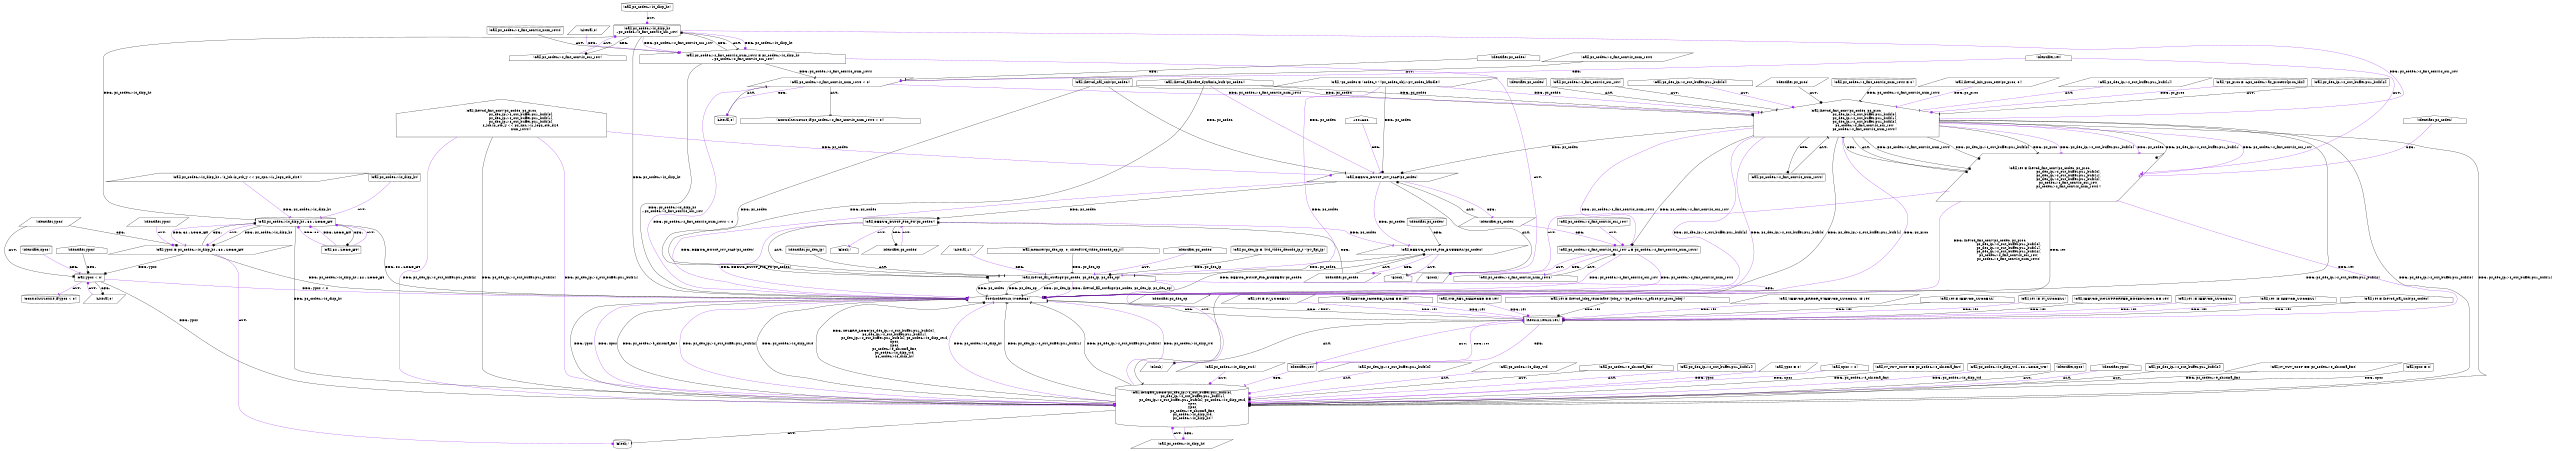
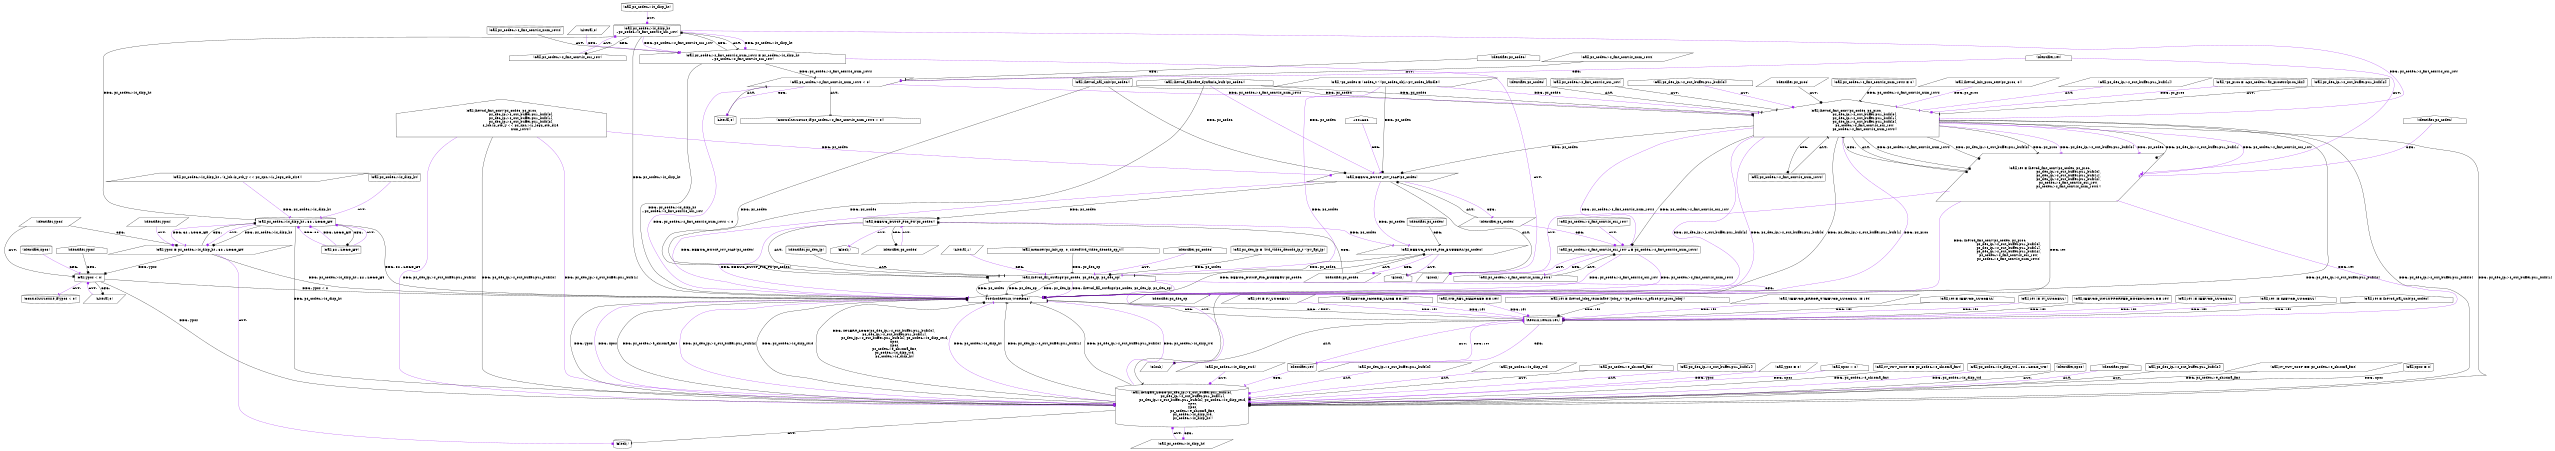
  digraph {
    node [shape=cylinder]
    edge [arrowhead=tee color=purple]
    n1 [label="(Call,ps_codec->i4_disp_ht\n - ps_codec->s_fmt_conv.i4_cur_row)"]
    n2 [label="(Call,ps_codec->s_fmt_conv.i4_num_rows = ps_codec->i4_disp_ht\n - ps_codec->s_fmt_conv.i4_cur_row)" shape=house]
    n3 [label="(Call,ihevcd_fmt_conv(ps_codec, ps_proc,\n                                  ps_dec_ip->s_out_buffer.pu1_bufs[0],\n                                  ps_dec_ip->s_out_buffer.pu1_bufs[1],\n                                  ps_dec_ip->s_out_buffer.pu1_bufs[2],\n                                  ps_codec->s_fmt_conv.i4_cur_row,\n                                  ps_codec->s_fmt_conv.i4_num_rows))" shape=house]
    n4 [label="(Call,ps_codec->i4_disp_ht - 32 - LOGO_HT)"]
    n5 [label="(Call,ps_codec->s_fmt_conv.i4_cur_row)" shape=house]
    n6 [label="(MethodReturn,WORD32)" shape=house]
    n7 [label="(Call,ps_codec->s_fmt_conv.i4_num_rows < 0)" shape=parallelogram]
    n8 [label="(Block,)" shape=parallelogram]
    n9 [label="(Call,ret = ihevcd_fmt_conv(ps_codec, ps_proc,\n                                  ps_dec_ip->s_out_buffer.pu1_bufs[0],\n                                  ps_dec_ip->s_out_buffer.pu1_bufs[1],\n                                  ps_dec_ip->s_out_buffer.pu1_bufs[2],\n                                  ps_codec->s_fmt_conv.i4_cur_row,\n                                  ps_codec->s_fmt_conv.i4_num_rows))" shape=parallelogram]
    n10 [label="(Call,ps_codec->s_fmt_conv.i4_cur_row += ps_codec->s_fmt_conv.i4_num_rows)"]
    n11 [label="(Call,DEBUG_DUMP_MV_MAP(ps_codec))" shape=parallelogram]
    n12 [label="(Call,INSERT_LOGO(ps_dec_ip->s_out_buffer.pu1_bufs[0],\n                    ps_dec_ip->s_out_buffer.pu1_bufs[1],\n                    ps_dec_ip->s_out_buffer.pu1_bufs[2], ps_codec->i4_disp_strd,\n                    xpos,\n                    ypos,\n                    ps_codec->e_chroma_fmt,\n                    ps_codec->i4_disp_wd,\n                    ps_codec->i4_disp_ht))"]
    n13 [label="(Call,ps_codec->s_fmt_conv.i4_num_rows)"]
    n14 [label="(Call,ypos = ps_codec->i4_disp_ht - 32 - LOGO_HT)" shape=parallelogram]
    n15 [label="(Call,32 - LOGO_HT)"]
    n16 [label="(Return,return ret;)"]
    n17 [label="(Literal,0)"]
    n18 [label="(ControlStructure,if(ps_codec->s_fmt_conv.i4_num_rows < 0))" shape=house]
    n19 [label="(Call,ps_codec->s_fmt_conv.i4_num_rows)" shape=house]
    n20 [label="(Call,DEBUG_DUMP_PIC_PU(ps_codec))"]
    n21 [label="(Call,DEBUG_DUMP_PIC_BUFFERS(ps_codec))" shape=parallelogram]
    n22 [label="(Block,)" shape=house]
    n23 [label="(Identifier,ps_codec)" shape=parallelogram]
    n24 [label="(Call,ps_codec->i4_disp_ht)" shape=parallelogram]
    n25 [label="(Block,)"]
    n26 [label="(Identifier,ret)"]
    n27 [label="(Block,)" shape=parallelogram]
    n28 [label="(Block,)" shape=house]
    n29 [label="(Identifier,ps_codec)" shape=parallelogram]
    n30 [label="(Call,ihevcd_fill_outargs(ps_codec, ps_dec_ip, ps_dec_op))" shape=house]
    n31 [label="(Identifier,ps_codec)" shape=parallelogram]
    n32 [label="(Identifier,ps_dec_op)" shape=parallelogram]
    n33 [label="(Call,ypos < 0)"]
    n34 [label="(Literal,0)" shape=parallelogram]
    n35 [label="(ControlStructure,if(ypos < 0))"]
    n36 [label="(Call,IHEVCD_UNSUPPORTED_DIMENSIONS == ret)"]
    n37 [label="(Call,ret != IHEVCD_SUCCESS)"]
-   n38 [label="(Call,memset(ps_dec_op, 0, sizeof(ivd_video_decode_op_t)))" shape=house]
+   n38 [label="(Call,memset(ps_init_op, 0, sizeof(ivd_video_decode_op_t)))" shape=house]
    n39 [label="(Call,ret != IHEVCD_SUCCESS)" shape=house]
    n40 [label="(Call,ps_codec->i4_disp_strd)" shape=parallelogram]
    n41 [label="(Call,ps_codec->i4_disp_ht)"]
    n42 [label="(Call,*ps_proc = &ps_codec->as_process[proc_idx])"]
    n43 [label="(Call,ps_dec_ip->s_out_buffer.pu1_bufs[0])" shape=parallelogram]
    n44 [label="(Call,ps_codec->i4_disp_wd)" shape=parallelogram]
    n45 [label="(Call,ps_codec->s_fmt_conv.i4_num_rows)"]
    n46 [label="(Call,ret = ihevcd_nal_unit(ps_codec))" shape=house]
    n47 [label="(Call,ps_codec->e_chroma_fmt)" shape=house]
    n48 [label="(Identifier,xpos)"]
    n49 [label="(Call,ps_dec_ip->s_out_buffer.pu1_bufs[1])"]
    n50 [label="(Call,ypos = 0)" shape=parallelogram]
    n51 [label="(Call,ret = IV_SUCCESS)" shape=parallelogram]
    n52 [label="(Call,IHEVCD_IGNORE_SLICE == ret)" shape=house]
    n53 [label="(Call,ps_codec->s_fmt_conv.i4_num_rows)" shape=parallelogram]
    n54 [label="(Identifier,ypos)" shape=house]
    n55 [label="(Call,ps_codec->s_fmt_conv.i4_cur_row)"]
    n56 [label="(Call,xpos < 0)" shape=house]
    n57 [label="(Call,ps_dec_ip = (ivd_video_decode_ip_t *)pv_api_ip)"]
    n58 [label="(Call,ps_dec_ip->s_out_buffer.pu1_bufs[2])"]
    n59 [label="(Call,IVD_RES_CHANGED == ret)"]
    n60 [label="(Call,IV_YUV_420P == ps_codec->e_chroma_fmt)"]
    n61 [label="(Identifier,ret)" shape=house]
    n62 [label="(Literal,0)" shape=parallelogram]
    n63 [label="(Call,ret = ihevcd_jobq_terminate((jobq_t *)ps_codec->s_parse.pv_proc_jobq))" shape=house]
    n64 [label="(Identifier,ps_dec_ip)"]
    n65 [label="(Call,ihevcd_nal_unit(ps_codec))"]
    n66 [label="(Call,(IHEVCD_ERROR_T)IHEVCD_SUCCESS != ret)" shape=parallelogram]
    n67 [label="(Call,*ps_codec = (codec_t *)(ps_codec_obj->pv_codec_handle))" shape=parallelogram]
    n68 [label="(Call,ps_codec->i4_disp_ht - (s_job.i2_ctb_y << ps_sps->i1_log2_ctb_size))" shape=parallelogram]
    n69 [label="(Call,ps_codec->i4_disp_wd - 32 - LOGO_WD)"]
    n70 [label="(Identifier,ps_codec)"]
    n71 [label="(Call,ps_codec->s_fmt_conv.i4_cur_row)"]
    n72 [label="(Identifier,ypos)" shape=parallelogram]
    n73 [label="(Identifier,ps_codec)" shape=house]
    n74 [label="(Call,ps_dec_ip->s_out_buffer.pu1_bufs[0])" shape=house]
    n75 [label="(Literal,1)" shape=parallelogram]
    n76 [label="(Identifier,ps_proc)" shape=parallelogram]
    n77 [label="(Identifier,xpos)"]
    n78 [label="(Identifier,ypos)" shape=house]
    n79 [label="(Call,ihevcd_allocate_dynamic_bufs(ps_codec))" shape=house]
    n80 [label="(Call,ps_codec->s_fmt_conv.i4_num_rows = 0)"]
    n81 [label="(Identifier,ypos)" shape=parallelogram]
    n82 [label="(Identifier,ps_codec)" shape=house]
    n83 [label="(Call,ihevcd_init_proc_ctxt(ps_proc, 0))" shape=parallelogram]
    n84 [label="(Call,ret = IHEVCD_SUCCESS)" shape=house]
    n85 [label="(Call,ihevcd_fmt_conv(ps_codec, ps_proc,\n                                    ps_dec_ip->s_out_buffer.pu1_bufs[0],\n                                    ps_dec_ip->s_out_buffer.pu1_bufs[1],\n                                    ps_dec_ip->s_out_buffer.pu1_bufs[2],\n                                    s_job.i2_ctb_y << ps_sps->i1_log2_ctb_size,\n                                    num_rows))" shape=house]
    n86 [label="(Call,ret != IV_SUCCESS)"]
    n87 [label="(Identifier,ps_codec)" shape=house]
    n88 [label="(Call,ps_dec_ip->s_out_buffer.pu1_bufs[2])"]
    n89 [label="(Identifier,ps_codec)"]
    n90 [label="(Call,ps_codec->i4_disp_ht)"]
    n91 [label="(Call,IV_YUV_420P == ps_codec->e_chroma_fmt)" shape=parallelogram]
    n92 [label="(Call,xpos = 0)"]
    n93 [label="(Call,ps_dec_ip->s_out_buffer.pu1_bufs[1])" shape=parallelogram]
    1001686 [shape=house]
    n1 -> n2 [color=black label="AST: "]
    n1 -> n2 [arrowhead=box label="DDG: ps_codec->i4_disp_ht"]
    n1 -> n2 [label="DDG: ps_codec->s_fmt_conv.i4_cur_row"]
    n1 -> n3 [label="DDG: ps_codec->s_fmt_conv.i4_cur_row"]
    n1 -> n4 [color=black label="DDG: ps_codec->i4_disp_ht"]
    n1 -> n5 [arrowhead=box color=black label="CFG: "]
    n1 -> n6 [arrowhead=box color=black label="DDG: ps_codec->i4_disp_ht"]
    n2 -> n1 [arrowhead=box color=black label="CFG: "]
    n2 -> n6 [arrowhead=box color=black label="DDG: ps_codec->i4_disp_ht\n - ps_codec->s_fmt_conv.i4_cur_row"]
    n2 -> n7 [color=black label="DDG: ps_codec->s_fmt_conv.i4_num_rows"]
    n2 -> n8 [arrowhead=box label="AST: "]
    n3 -> n6 [arrowhead=box label="DDG: ps_dec_ip->s_out_buffer.pu1_bufs[2]"]
    n3 -> n6 [arrowhead=box label="DDG: ps_dec_ip->s_out_buffer.pu1_bufs[0]"]
    n3 -> n6 [color=black label="DDG: ps_dec_ip->s_out_buffer.pu1_bufs[1]"]
    n3 -> n6 [label="DDG: ps_proc"]
    n3 -> n9 [arrowhead=box color=black label="AST: "]
    n3 -> n9 [arrowhead=box color=black label="DDG: ps_codec->s_fmt_conv.i4_num_rows"]
    n3 -> n9 [arrowhead=box color=black label="DDG: ps_dec_ip->s_out_buffer.pu1_bufs[2]"]
    n3 -> n9 [color=black label="DDG: ps_proc"]
    n3 -> n9 [label="DDG: ps_dec_ip->s_out_buffer.pu1_bufs[0]"]
    n3 -> n9 [label="DDG: ps_codec"]
    n3 -> n9 [arrowhead=box color=black label="DDG: ps_dec_ip->s_out_buffer.pu1_bufs[1]"]
    n3 -> n9 [arrowhead=box label="DDG: ps_codec->s_fmt_conv.i4_cur_row"]
    n3 -> n10 [label="DDG: ps_codec->s_fmt_conv.i4_num_rows"]
    n3 -> n10 [arrowhead=box color=black label="DDG: ps_codec->s_fmt_conv.i4_cur_row"]
    n3 -> n11 [arrowhead=box color=black label="DDG: ps_codec"]
    n3 -> n12 [arrowhead=box color=black label="DDG: ps_dec_ip->s_out_buffer.pu1_bufs[0]"]
    n3 -> n12 [color=black label="DDG: ps_dec_ip->s_out_buffer.pu1_bufs[1]"]
    n3 -> n12 [color=black label="DDG: ps_dec_ip->s_out_buffer.pu1_bufs[2]"]
    n3 -> n13 [arrowhead=box color=black label="CFG: "]
    n4 -> n6 [arrowhead=box color=black label="DDG: 32 - LOGO_HT"]
    n4 -> n12 [arrowhead=box color=black label="DDG: ps_codec->i4_disp_ht"]
    n4 -> n14 [arrowhead=box label="AST: "]
    n4 -> n14 [arrowhead=box color=black label="DDG: ps_codec->i4_disp_ht"]
    n4 -> n14 [label="DDG: 32 - LOGO_HT"]
    n4 -> n15 [arrowhead=box color=black label="CFG: "]
    n5 -> n1 [arrowhead=box label="AST: "]
    n6 -> n16 [color=black label="CFG: "]
    n7 -> n3 [arrowhead=box label="DDG: ps_codec->s_fmt_conv.i4_num_rows"]
    n7 -> n6 [label="DDG: ps_codec->s_fmt_conv.i4_num_rows < 0"]
    n7 -> n17 [arrowhead=box label="CFG: "]
    n7 -> n18 [color=black label="AST: "]
    n9 -> n3 [color=black label="CFG: "]
    n9 -> n6 [arrowhead=box color=black label="DDG: ret"]
    n9 -> n6 [arrowhead=box label="DDG: ihevcd_fmt_conv(ps_codec, ps_proc,\n                                  ps_dec_ip->s_out_buffer.pu1_bufs[0],\n                                  ps_dec_ip->s_out_buffer.pu1_bufs[1],\n                                  ps_dec_ip->s_out_buffer.pu1_bufs[2],\n                                  ps_codec->s_fmt_conv.i4_cur_row,\n                                  ps_codec->s_fmt_conv.i4_num_rows)"]
    n9 -> n8 [arrowhead=box label="AST: "]
    n9 -> n16 [label="DDG: ret"]
    n10 -> n6 [arrowhead=box label="DDG: ps_codec->s_fmt_conv.i4_cur_row"]
    n10 -> n6 [arrowhead=box label="DDG: ps_codec->s_fmt_conv.i4_num_rows"]
    n10 -> n8 [arrowhead=box label="AST: "]
    n10 -> n19 [label="CFG: "]
    n11 -> n6 [label="DDG: DEBUG_DUMP_MV_MAP(ps_codec)"]
    n11 -> n20 [arrowhead=box color=black label="DDG: ps_codec"]
    n11 -> n21 [label="DDG: ps_codec"]
    n11 -> n22 [color=black label="AST: "]
    n11 -> n23 [label="CFG: "]
    n12 -> n6 [color=black label="DDG: ypos"]
    n12 -> n6 [label="DDG: xpos"]
    n12 -> n6 [color=black label="DDG: ps_codec->e_chroma_fmt"]
    n12 -> n6 [arrowhead=box label="DDG: ps_dec_ip->s_out_buffer.pu1_bufs[2]"]
    n12 -> n6 [arrowhead=box color=black label="DDG: ps_codec->i4_disp_strd"]
    n12 -> n6 [arrowhead=box color=black label="DDG: INSERT_LOGO(ps_dec_ip->s_out_buffer.pu1_bufs[0],\n                    ps_dec_ip->s_out_buffer.pu1_bufs[1],\n                    ps_dec_ip->s_out_buffer.pu1_bufs[2], ps_codec->i4_disp_strd,\n                    xpos,\n                    ypos,\n                    ps_codec->e_chroma_fmt,\n                    ps_codec->i4_disp_wd,\n                    ps_codec->i4_disp_ht)"]
    n12 -> n6 [label="DDG: ps_codec->i4_disp_ht"]
    n12 -> n6 [color=black label="DDG: ps_dec_ip->s_out_buffer.pu1_bufs[1]"]
    n12 -> n6 [color=black label="DDG: ps_dec_ip->s_out_buffer.pu1_bufs[0]"]
    n12 -> n6 [label="DDG: ps_codec->i4_disp_wd"]
    n12 -> n24 [arrowhead=box label="CFG: "]
    n12 -> n25 [color=black label="AST: "]
    n13 -> n3 [color=black label="AST: "]
    n14 -> n4 [arrowhead=box color=black label="CFG: "]
    n14 -> n6 [color=black label="DDG: ps_codec->i4_disp_ht - 32 - LOGO_HT"]
    n14 -> n25 [arrowhead=box label="AST: "]
    n14 -> n33 [arrowhead=box color=black label="DDG: ypos"]
    n15 -> n4 [arrowhead=box label="AST: "]
    n15 -> n4 [arrowhead=box label="DDG: 32"]
    n15 -> n4 [arrowhead=box label="DDG: LOGO_HT"]
    n16 -> n6 [color=black label="DDG: <RET>"]
    n16 -> n26 [label="CFG: "]
    n16 -> n27 [arrowhead=box color=black label="AST: "]
    n17 -> n7 [color=black label="AST: "]
    n19 -> n10 [arrowhead=box color=black label="AST: "]
    n20 -> n6 [label="DDG: DEBUG_DUMP_PIC_PU(ps_codec)"]
    n20 -> n21 [label="DDG: ps_codec"]
    n20 -> n28 [label="AST: "]
    n20 -> n29 [arrowhead=box color=black label="CFG: "]
    n20 -> n30 [color=black label="AST: "]
    n21 -> n6 [arrowhead=box color=black label="DDG: DEBUG_DUMP_PIC_BUFFERS(ps_codec)"]
    n21 -> n22 [label="AST: "]
    n21 -> n30 [color=black label="DDG: ps_codec"]
    n21 -> n31 [arrowhead=box label="CFG: "]
    n23 -> n10 [arrowhead=box label="CFG: "]
    n23 -> n11 [arrowhead=box color=black label="AST: "]
    n24 -> n12 [arrowhead=box label="AST: "]
    n26 -> n12 [label="CFG: "]
    n26 -> n16 [label="AST: "]
    n26 -> n16 [arrowhead=box label="DDG: ret"]
    n29 -> n20 [label="AST: "]
    n30 -> n6 [color=black label="DDG: ps_dec_ip"]
    n30 -> n6 [label="DDG: ihevcd_fill_outargs(ps_codec, ps_dec_ip, ps_dec_op)"]
    n30 -> n6 [color=black label="DDG: ps_codec"]
    n30 -> n6 [color=black label="DDG: ps_dec_op"]
    n30 -> n27 [label="AST: "]
    n30 -> n32 [label="CFG: "]
    n31 -> n20 [arrowhead=box color=black label="CFG: "]
    n31 -> n21 [arrowhead=box color=black label="AST: "]
-   n33 -> n6 [arrowhead=box label="DDG: ypos < 0"]
+   n33 -> n6 [arrowhead=box color=black label="DDG: ypos < 0"]
    n33 -> n12 [color=black label="DDG: ypos"]
    n33 -> n34 [arrowhead=box color=black label="CFG: "]
    n33 -> n35 [label="AST: "]
    n34 -> n33 [arrowhead=box label="AST: "]
    n36 -> n16 [color=black label="DDG: ret"]
    n37 -> n16 [arrowhead=box label="DDG: ret"]
    n38 -> n30 [color=black label="DDG: ps_dec_op"]
    n39 -> n16 [label="DDG: ret"]
    n40 -> n12 [arrowhead=box label="AST: "]
    n41 -> n1 [arrowhead=box label="AST: "]
    n42 -> n3 [arrowhead=box label="DDG: ps_proc"]
    n43 -> n12 [arrowhead=box label="AST: "]
    n44 -> n12 [arrowhead=box label="AST: "]
    n45 -> n2 [color=black label="AST: "]
    n46 -> n16 [arrowhead=box color=black label="DDG: ret"]
    n47 -> n12 [arrowhead=box color=black label="AST: "]
    n48 -> n33 [label="CFG: "]
    n49 -> n12 [label="AST: "]
    n50 -> n12 [arrowhead=box label="DDG: ypos"]
    n51 -> n16 [label="DDG: ret"]
    n52 -> n16 [label="DDG: ret"]
    n53 -> n7 [color=black label="AST: "]
    n54 -> n33 [arrowhead=box color=black label="CFG: "]
    n55 -> n10 [arrowhead=box label="AST: "]
    n56 -> n12 [arrowhead=box label="DDG: xpos"]
-   n57 -> n30 [arrowhead=box color=black label="DDG: ps_dec_ip"]
+   n57 -> n30 [arrowhead=box color=black label="DDG: ps_codec"]
    n58 -> n3 [color=black label="AST: "]
    n59 -> n16 [arrowhead=box label="DDG: ret"]
    n60 -> n12 [color=black label="DDG: ps_codec->e_chroma_fmt"]
    n61 -> n7 [arrowhead=box label="CFG: "]
    n61 -> n9 [label="AST: "]
    n62 -> n2 [arrowhead=box label="CFG: "]
    n63 -> n16 [arrowhead=box color=black label="DDG: ret"]
    n64 -> n30 [color=black label="AST: "]
    n65 -> n3 [color=black label="DDG: ps_codec"]
-   n65 -> n11 [color=black label="DDG: ps_codec"]
+   n65 -> n11 [arrowhead=box color=black label="DDG: ps_codec"]
    n65 -> n30 [arrowhead=box color=black label="DDG: ps_codec"]
    n66 -> n16 [arrowhead=box label="DDG: ret"]
    n67 -> n3 [label="DDG: ps_codec"]
    n67 -> n11 [arrowhead=box color=black label="DDG: ps_codec"]
    n67 -> n30 [label="DDG: ps_codec"]
    n68 -> n4 [label="DDG: ps_codec->i4_disp_ht"]
    n69 -> n12 [label="DDG: ps_codec->i4_disp_wd"]
    n70 -> n3 [color=black label="AST: "]
    n71 -> n3 [color=black label="AST: "]
    n72 -> n14 [arrowhead=box color=black label="CFG: "]
    n72 -> n33 [arrowhead=box color=black label="AST: "]
    n73 -> n7 [color=black label="CFG: "]
    n74 -> n3 [arrowhead=box label="AST: "]
    n75 -> n30 [label="CFG: "]
    n76 -> n3 [arrowhead=box color=black label="AST: "]
    n77 -> n12 [color=black label="AST: "]
    n78 -> n12 [arrowhead=box label="AST: "]
    n79 -> n3 [arrowhead=box color=black label="DDG: ps_codec"]
    n79 -> n11 [label="DDG: ps_codec"]
    n79 -> n30 [arrowhead=box color=black label="DDG: ps_codec"]
    n80 -> n3 [color=black label="DDG: ps_codec->s_fmt_conv.i4_num_rows"]
    n81 -> n14 [arrowhead=box label="AST: "]
    n82 -> n30 [label="AST: "]
    n83 -> n3 [label="DDG: ps_proc"]
    n84 -> n16 [color=black label="DDG: ret"]
    n85 -> n11 [arrowhead=box label="DDG: ps_codec"]
    n85 -> n12 [color=black label="DDG: ps_dec_ip->s_out_buffer.pu1_bufs[0]"]
    n85 -> n12 [arrowhead=box label="DDG: ps_dec_ip->s_out_buffer.pu1_bufs[1]"]
    n85 -> n12 [arrowhead=box label="DDG: ps_dec_ip->s_out_buffer.pu1_bufs[2]"]
    n86 -> n16 [label="DDG: ret"]
    n87 -> n9 [label="CFG: "]
    n88 -> n12 [arrowhead=box color=black label="AST: "]
    n89 -> n21 [color=black label="CFG: "]
    n90 -> n4 [label="AST: "]
    n91 -> n12 [arrowhead=box color=black label="DDG: ps_codec->e_chroma_fmt"]
    n92 -> n12 [arrowhead=box color=black label="DDG: xpos"]
    n93 -> n3 [label="AST: "]
    1001686 -> n11 [label="CFG: "]
  }
